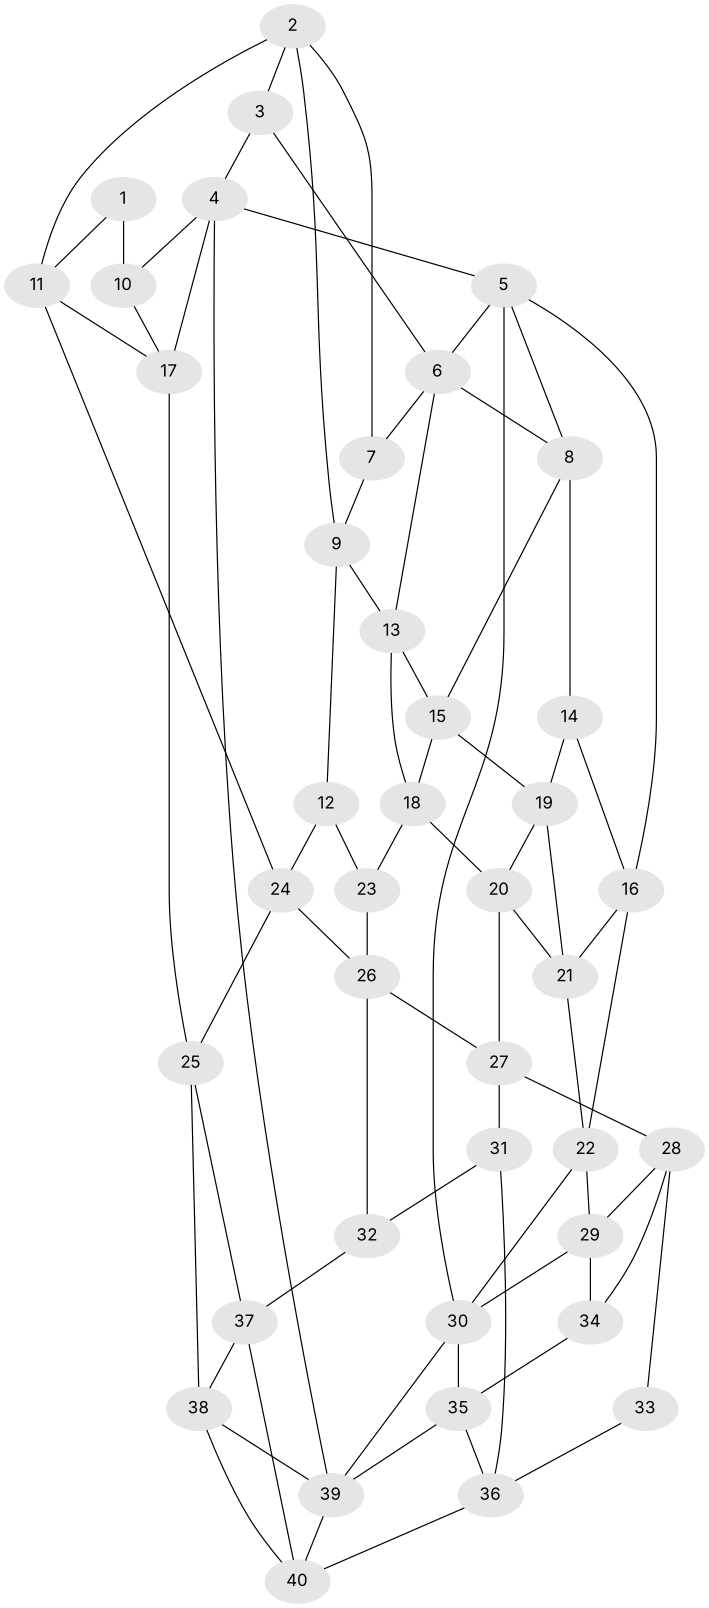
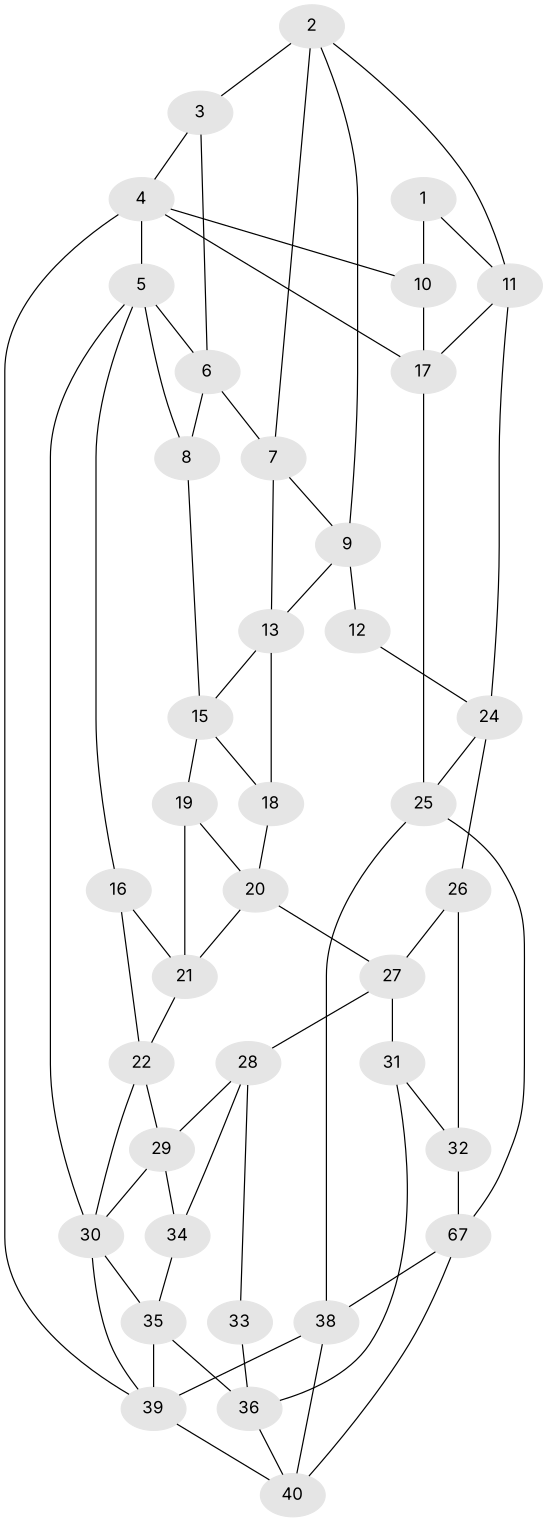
  graph {
    fontname=Inter
    node [color=gray90 fontname=Inter style=filled]
    edge [fontname=Inter weight=1.0]
    1
    10
    11
    17
    24
    2
    3
    7
    9
    4
    6
    13
    12
    5
    39
    8
    16
    30
    25
    40
-   14
    15
    21
    22
    35
    18
    19
-   23
    26
    20
    29
-   37
+   37 [label=67]
    38
    27
    28
    31
    34
    32
    33
    36
    1 -- 10 [weight=2.0]
    1 -- 11
    10 -- 17
    11 -- 17
    11 -- 24
    17 -- 25
    24 -- 25
    24 -- 26
    2 -- 11
    2 -- 3
    2 -- 7
    2 -- 9
    3 -- 4
    3 -- 6
    7 -- 9
-   6 -- 13
+   7 -- 13
    9 -- 13
    9 -- 12
    4 -- 10
    4 -- 17
    4 -- 5
    4 -- 39
    6 -- 7
    6 -- 8
    13 -- 15
    13 -- 18
    12 -- 24
-   12 -- 23 [weight=2.0]
    5 -- 6
    5 -- 8
    5 -- 16
    5 -- 30
    39 -- 40
-   8 -- 14
    8 -- 15
    16 -- 21
    16 -- 22
    30 -- 39
    30 -- 35
    25 -- 37
    25 -- 38
-   14 -- 16
-   14 -- 19
    15 -- 18
    15 -- 19
    21 -- 22
    22 -- 30
    22 -- 29
    35 -- 39
    35 -- 36
-   18 -- 23
    18 -- 20
    19 -- 21
    19 -- 20
-   23 -- 26
    26 -- 27
    26 -- 32
    20 -- 21
    20 -- 27
    29 -- 30
    29 -- 34
    37 -- 40
    37 -- 38
    38 -- 39
    38 -- 40
    27 -- 28
    27 -- 31
    28 -- 29
    28 -- 34
    28 -- 33
    31 -- 32
    31 -- 36
    34 -- 35
    32 -- 37
    33 -- 36
    36 -- 40
  }
